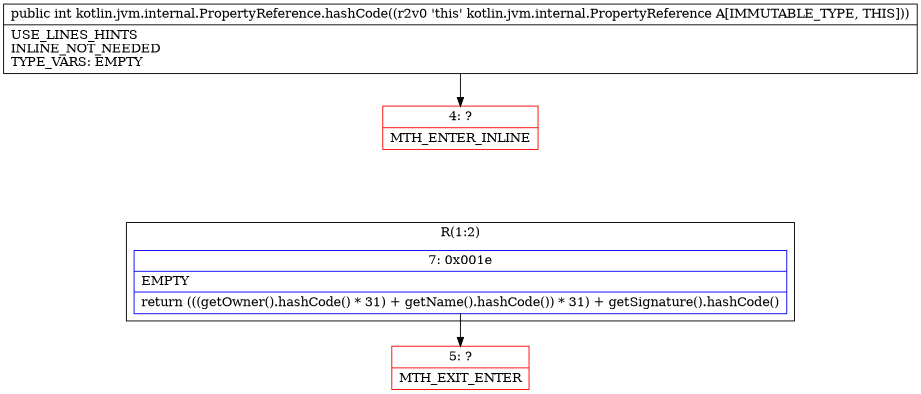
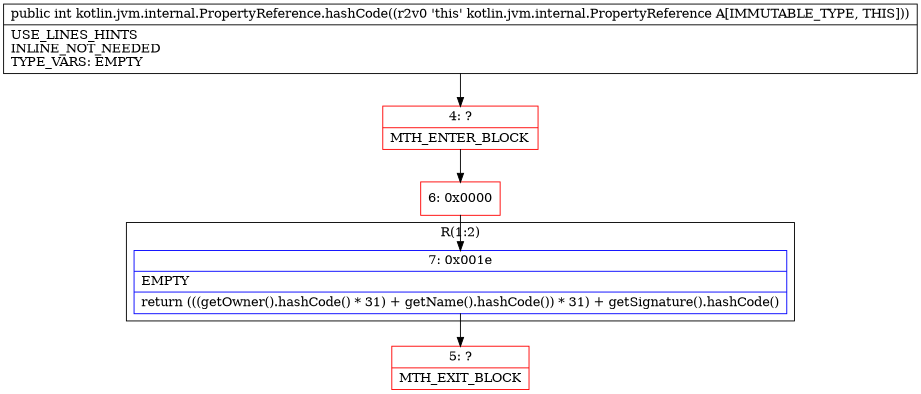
  digraph {
    node [color=red shape=record]
    n1 [color=blue label="{7\:\ 0x001e|EMPTY\l|return (((getOwner().hashCode() * 31) + getName().hashCode()) * 31) + getSignature().hashCode()\l}"]
-   n2 [label="{5\:\ ?|MTH_EXIT_ENTER\l}"]
-   n3 [label="{4\:\ ?|MTH_ENTER_INLINE\l}"]
+   n2 [label="{5\:\ ?|MTH_EXIT_BLOCK\l}"]
+   n3 [label="{4\:\ ?|MTH_ENTER_BLOCK\l}"]
+   n4 [label="{6\:\ 0x0000}"]
    n5 [label="{public int kotlin.jvm.internal.PropertyReference.hashCode((r2v0 'this' kotlin.jvm.internal.PropertyReference A[IMMUTABLE_TYPE, THIS]))  | USE_LINES_HINTS\lINLINE_NOT_NEEDED\lTYPE_VARS: EMPTY\l}" color=""]
    subgraph cluster_1 {
      label="R(1:2)"
      n1
    }
    n1 -> n2
+   n3 -> n4
+   n4 -> n1
    n5 -> n3
  }
